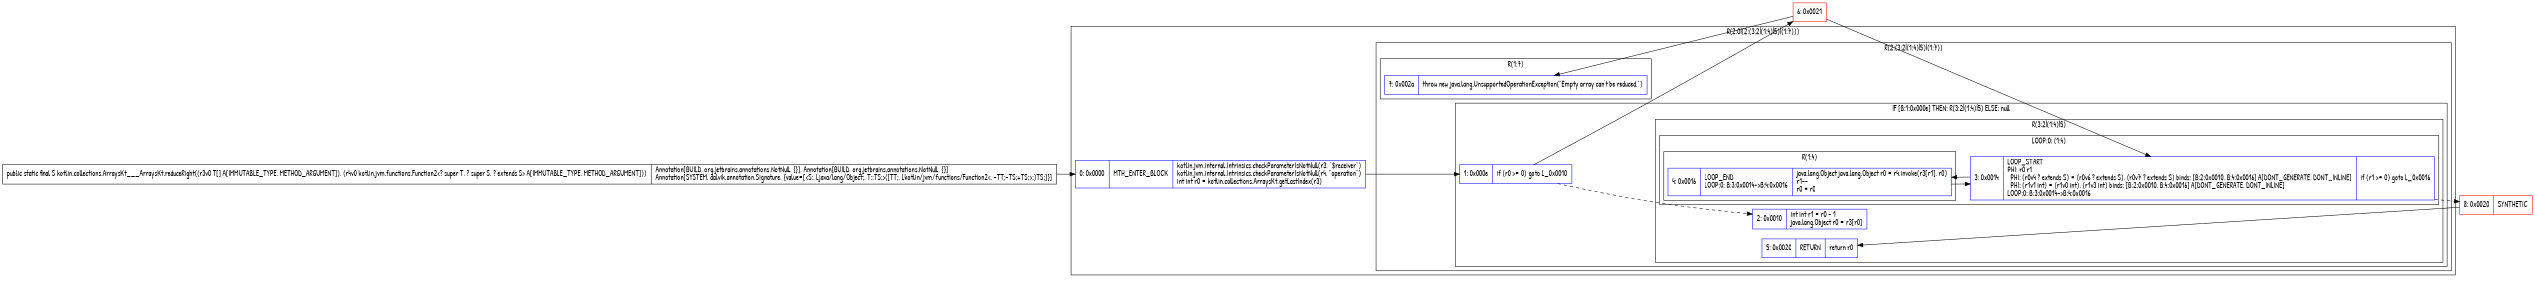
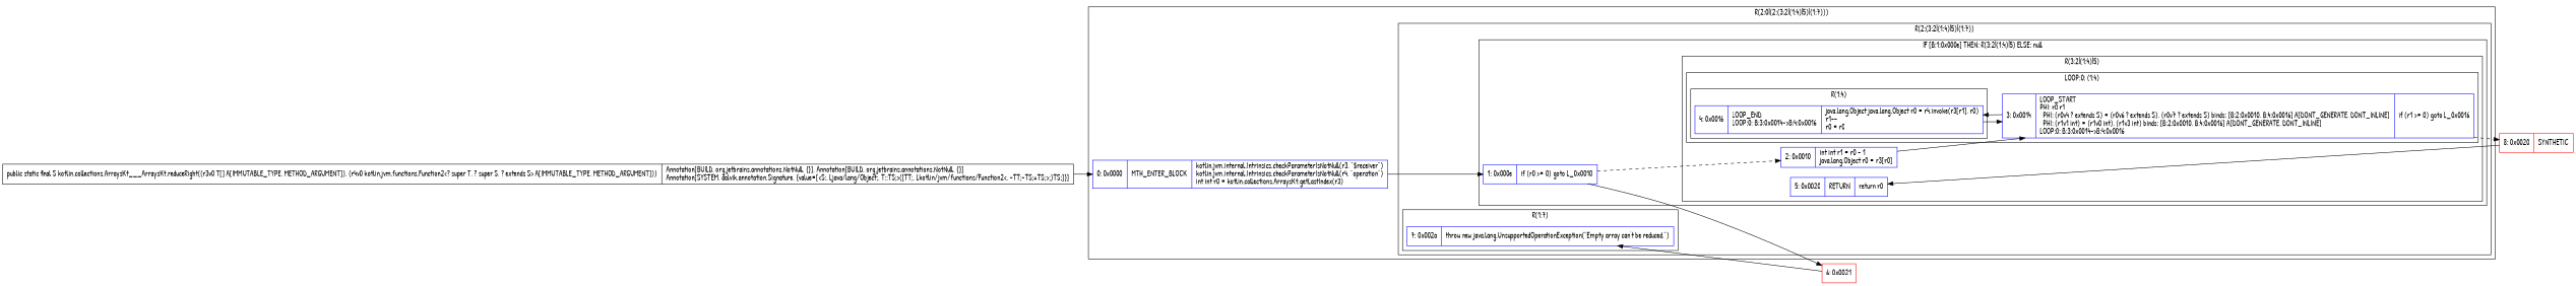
  digraph {
    fontname="Patrick Hand"
    rankdir=LR
    node [color=blue fontname="Patrick Hand" shape=record]
    edge [fontname="Patrick Hand"]
    n1 [label="{4\:\ 0x0016|LOOP_END\lLOOP:0: B:3:0x0014\-\>B:4:0x0016\l|java.lang.Object java.lang.Object r0 = r4.invoke(r3[r1], r0)\lr1\-\-\lr0 = r0\l}"]
    n2 [label="{3\:\ 0x0014|LOOP_START\lPHI: r0 r1 \l  PHI: (r0v4 ? extends S) = (r0v6 ? extends S), (r0v7 ? extends S) binds: [B:2:0x0010, B:4:0x0016] A[DONT_GENERATE, DONT_INLINE]\l  PHI: (r1v1 int) = (r1v0 int), (r1v3 int) binds: [B:2:0x0010, B:4:0x0016] A[DONT_GENERATE, DONT_INLINE]\lLOOP:0: B:3:0x0014\-\>B:4:0x0016\l|if (r1 \>= 0) goto L_0x0016\l}"]
    n3 [label="{2\:\ 0x0010|int int r1 = r0 \- 1\ljava.lang.Object r0 = r3[r0]\l}"]
    n4 [label="{5\:\ 0x0020|RETURN\l|return r0\l}"]
    n5 [label="{1\:\ 0x000e|if (r0 \>= 0) goto L_0x0010\l}"]
    n6 [label="{7\:\ 0x002a|throw new java.lang.UnsupportedOperationException(\"Empty array can't be reduced.\")\l}"]
    n7 [label="{0\:\ 0x0000|MTH_ENTER_BLOCK\l|kotlin.jvm.internal.Intrinsics.checkParameterIsNotNull(r3, \"$receiver\")\lkotlin.jvm.internal.Intrinsics.checkParameterIsNotNull(r4, \"operation\")\lint int r0 = kotlin.collections.ArraysKt.getLastIndex(r3)\l}"]
    n8 [color=red label="{8\:\ 0x0020|SYNTHETIC\l}"]
    n9 [color=red label="{6\:\ 0x0021}"]
    n10 [label="{public static final S kotlin.collections.ArraysKt___ArraysKt.reduceRight((r3v0 T[] A[IMMUTABLE_TYPE, METHOD_ARGUMENT]), (r4v0 kotlin.jvm.functions.Function2\<? super T, ? super S, ? extends S\> A[IMMUTABLE_TYPE, METHOD_ARGUMENT]))  | Annotation[BUILD, org.jetbrains.annotations.NotNull, \{\}], Annotation[BUILD, org.jetbrains.annotations.NotNull, \{\}]\lAnnotation[SYSTEM, dalvik.annotation.Signature, \{value=[\<S:, Ljava\/lang\/Object;, T::TS;\>([TT;, Lkotlin\/jvm\/functions\/Function2\<, \-TT;\-TS;+TS;\>;)TS;]\}]\l}" color=""]
    subgraph cluster_1 {
      label="R(2:0|(2:(3:2|(1:4)|5)|(1:7)))"
      n7
      subgraph cluster_2 {
        label="R(2:(3:2|(1:4)|5)|(1:7))"
        subgraph cluster_3 {
          label="IF [B:1:0x000e] THEN: R(3:2|(1:4)|5) ELSE: null"
          n5
          subgraph cluster_4 {
            label="R(3:2|(1:4)|5)"
            n3
            n4
            subgraph cluster_5 {
              label="LOOP:0: (1:4)"
              n2
              subgraph cluster_6 {
                label="R(1:4)"
                n1
              }
            }
          }
        }
        subgraph cluster_7 {
          label="R(1:7)"
          n6
        }
      }
    }
    n1 -> n2
    n2 -> n1
    n2 -> n8 [style=dashed]
-   n9 -> n2
+   n3 -> n2
    n5 -> n3 [style=dashed]
    n5 -> n9 [style=solid]
    n7 -> n5
    n8 -> n4
    n9 -> n6
    n10 -> n7
  }
